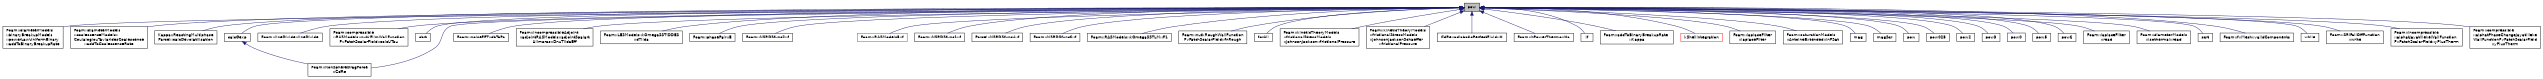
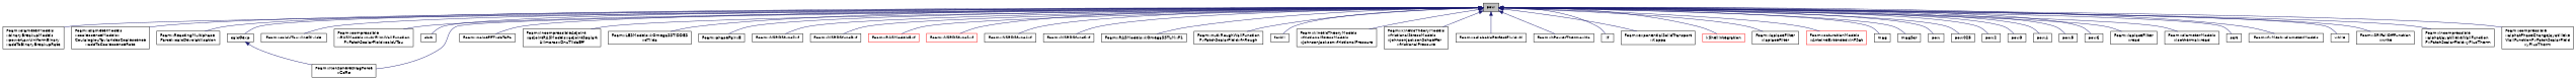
  digraph {
    rankdir=TB
    node [color=black fontname=Helvetica fontsize=10 shape=record]
    edge [color=midnightblue dir=back fontname=Helvetica fontsize=10 labelfontname=Helvetica labelfontsize=10 style=solid]
    n1 [fillcolor=grey75 fontcolor=black height=0.2 label=pow style=filled width=0.4]
    n2 [height=0.2 label="Foam::diameterModels\l::binaryBreakupModels\l::powerLawUniformBinary\l::addToBinaryBreakupRate" width=0.4]
    n3 [height=0.2 label="Foam::diameterModels\l::coalescenceModels::\lCoulaloglouTavlaridesCoalescence\l::addToCoalescenceRate" width=0.4]
-   n4 [height=0.2 label="Kappa::ReactingMultiphase\lParcel::calcDevolatilisation" width=0.4]
+   n4 [height=0.2 label="Foam::ReactingMultiphase\lParcel::calcDevolatilisation" width=0.4]
    n5 [height=0.2 label=calcGexp width=0.4]
-   n6 [height=0.2 label="Foam::lineDivide::lineDivide" width=0.4]
+   n6 [height=0.2 label="Foam::calcUTau::lineDivide" width=0.4]
    n7 [height=0.2 label="Foam::compressible\l::RASModels::nutkFilmWallFunction\lFvPatchScalarField::calcUTau" width=0.4]
    n8 [height=0.2 label=cbrt width=0.4]
    n9 [height=0.2 label="Foam::NonSphereDragForce\l::CdRe" width=0.4]
    n10 [height=0.2 label="Foam::noiseFFT::dbToPa" width=0.4]
    n11 [height=0.2 label="Foam::incompressibleAdjoint\l::adjointRASModels::adjointSpalart\lAllmaras::DnuTildaEff" width=0.4]
    n12 [height=0.2 label="Foam::LESModels::kOmegaSSTIDDES\l::dTilda" width=0.4]
    n13 [height=0.2 label="Foam::phasePair::E" width=0.4]
    n14 [height=0.2 label="Foam::NSRDSfunc2::f" width=0.4]
+   n15 [height=0.2 label="Foam::NSRDSfunc3::f" width=0.4]
    n16 [color=red height=0.2 label="Foam::RASModels5::f" width=0.4]
-   n17 [height=0.2 label="Foam::NSRDSfunc1::f" width=0.4]
-   n18 [height=0.2 label="Parcel::NSRDSfunc4::f" width=0.4]
+   n17 [color=red height=0.2 label="Foam::NSRDSfunc1::f" width=0.4]
+   n18 [height=0.2 label="Foam::NSRDSfunc4::f" width=0.4]
    n19 [height=0.2 label="Foam::NSRDSfunc6::f" width=0.4]
    n20 [height=0.2 label="Foam::RASModels::kOmegaSSTLM::F1" width=0.4]
    n21 [height=0.2 label="Foam::nutkRoughWallFunction\lFvPatchScalarField::fnRough" width=0.4]
    n22 [height=0.2 label=forAll width=0.4]
    n23 [height=0.2 label="Foam::kineticTheoryModels\l::frictionalStressModels\l::JohnsonJackson::frictionalPressure" width=0.4]
    n24 [height=0.2 label="Foam::kineticTheoryModels\l::frictionalStressModels\l::JohnsonJacksonSchaeffer\l::frictionalPressure" width=0.4]
-   n25 [height=0.2 label="CdRe::adiabaticPerfectFluid::H" width=0.4]
+   n25 [height=0.2 label="Foam::adiabaticPerfectFluid::H" width=0.4]
    n26 [height=0.2 label="Foam::hPowerThermo::Ha" width=0.4]
    n27 [height=0.2 label=if width=0.4]
-   n28 [height=0.2 label="Foam::addToBinaryBreakupRate\l::Kappa" width=0.4]
+   n28 [height=0.2 label="Foam::exponentialSolidTransport\l::Kappa" width=0.4]
    n29 [color=red height=0.2 label=kShellIntegration width=0.4]
    n30 [height=0.2 label="Foam::laplaceFilter\l::laplaceFilter" width=0.4]
-   n31 [height=0.2 label="Foam::saturationModels\l::AntoineExtended::lnPSat" width=0.4]
+   n31 [color=red height=0.2 label="Foam::saturationModels\l::AntoineExtended::lnPSat" width=0.4]
    n32 [height=0.2 label=mag width=0.4]
    n33 [height=0.2 label=magSqr width=0.4]
    n34 [height=0.2 label=pow width=0.4]
    n35 [height=0.2 label=pow025 width=0.4]
    n36 [height=0.2 label=pow2 width=0.4]
    n37 [height=0.2 label=pow3 width=0.4]
-   n38 [height=0.2 label=pow0 width=0.4]
+   n38 [height=0.2 label=pow4 width=0.4]
    n39 [height=0.2 label=pow5 width=0.4]
    n40 [height=0.2 label=pow6 width=0.4]
    n41 [height=0.2 label="Foam::laplaceFilter\l::read" width=0.4]
    n42 [height=0.2 label="Foam::diameterModels\l::isothermal::read" width=0.4]
    n43 [height=0.2 label=sqrt width=0.4]
-   n44 [height=0.2 label="Foam::fvMesh::validComponents" width=0.4]
+   n44 [height=0.2 label="Foam::fvMesh::diameterModels" width=0.4]
    n45 [height=0.2 label=while width=0.4]
    n46 [height=0.2 label="Foam::SRIFallOffFunction\l::write" width=0.4]
    n47 [height=0.2 label="Foam::incompressible\l::alphatJayatillekeWallFunction\lFvPatchScalarField::yPlusTherm" width=0.4]
    n48 [height=0.2 label="Foam::compressible\l::alphatPhaseChangeJayatilleke\lWallFunctionFvPatchScalarField\l::yPlusTherm" width=0.4]
    n1 -> n2
    n1 -> n3
    n1 -> n4
    n1 -> n5
    n1 -> n6
    n1 -> n7
    n1 -> n8
    n1 -> n9
    n1 -> n10
    n1 -> n11
    n1 -> n12
    n1 -> n13
    n1 -> n14
+   n1 -> n15
    n1 -> n16
    n1 -> n17
    n1 -> n18
    n1 -> n19
    n1 -> n20
    n1 -> n21
    n1 -> n22
    n1 -> n23
    n1 -> n24
    n1 -> n25
    n1 -> n26
    n1 -> n27
    n1 -> n28
    n1 -> n29
    n1 -> n30
    n1 -> n31
    n1 -> n32
    n1 -> n33
    n1 -> n34
    n1 -> n35
    n1 -> n36
    n1 -> n37
    n1 -> n38
    n1 -> n39
    n1 -> n40
    n1 -> n41
    n1 -> n42
    n1 -> n43
    n1 -> n44
    n1 -> n45
    n1 -> n46
    n1 -> n47
    n1 -> n48
    n5 -> n9
  }
